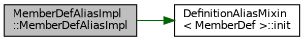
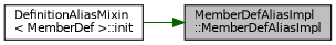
  digraph {
    rankdir=LR
    node [color=black fontname=Helvetica fontsize=10 shape=record style=filled]
    n1 [fillcolor=grey75 fontcolor=black height=0.2 label="MemberDefAliasImpl\l::MemberDefAliasImpl" width=0.4]
    n2 [fillcolor=white height=0.2 label="DefinitionAliasMixin\l\< MemberDef \>::init" width=0.4]
-   n1 -> n2 [color=darkgreen fontname=Helvetica fontsize=10 labelfontname=Helvetica labelfontsize=10 style=solid]
+   n2 -> n1 [color=darkgreen fontname=Helvetica fontsize=10 labelfontname=Helvetica labelfontsize=10 style=solid]
  }
